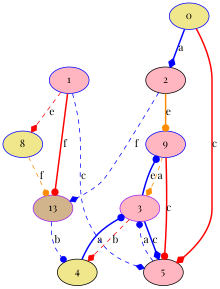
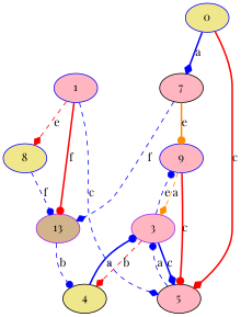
  strict digraph {
    fontname="Playfair Display"
    node [color=blue fillcolor=lightpink fontname="Playfair Display" style=filled]
    edge [arrowhead=dot color=blue fontname="Playfair Display" style=dashed]
-   2 [color=black]
+   2 [color=black label=7]
    9
    n3 [color=purple fillcolor=tan label=13]
    3 [color=purple]
    n5 [color=black label=5]
    4 [color=black fillcolor=khaki]
    0 [fillcolor=khaki]
    1
    8 [fillcolor=khaki]
    2 -> 9 [color=darkorange label=e style=bold]
    2 -> n3 [arrowhead=diamond label=f]
    9 -> 3 [arrowhead=diamond color=darkorange label=a]
    9 -> n5 [color=red label=c style=bold]
    n3 -> 4 [label=b]
-   3 -> 9 [label=e style=bold]
+   3 -> 9 [label=e]
    3 -> n5 [arrowhead=diamond label=c style=bold]
    3 -> 4 [arrowhead=diamond color=red label=b]
    n5 -> 3 [label=a]
    4 -> 3 [label=a style=bold]
    0 -> 2 [arrowhead=diamond label=a style=bold]
    0 -> n5 [arrowhead=diamond color=red label=c style=bold]
    1 -> n3 [color=red label=f style=bold]
    1 -> n5 [arrowhead=diamond label=c]
    1 -> 8 [arrowhead=diamond color=red label=e]
-   8 -> n3 [color=darkorange label=f]
+   8 -> n3 [label=f]
  }
